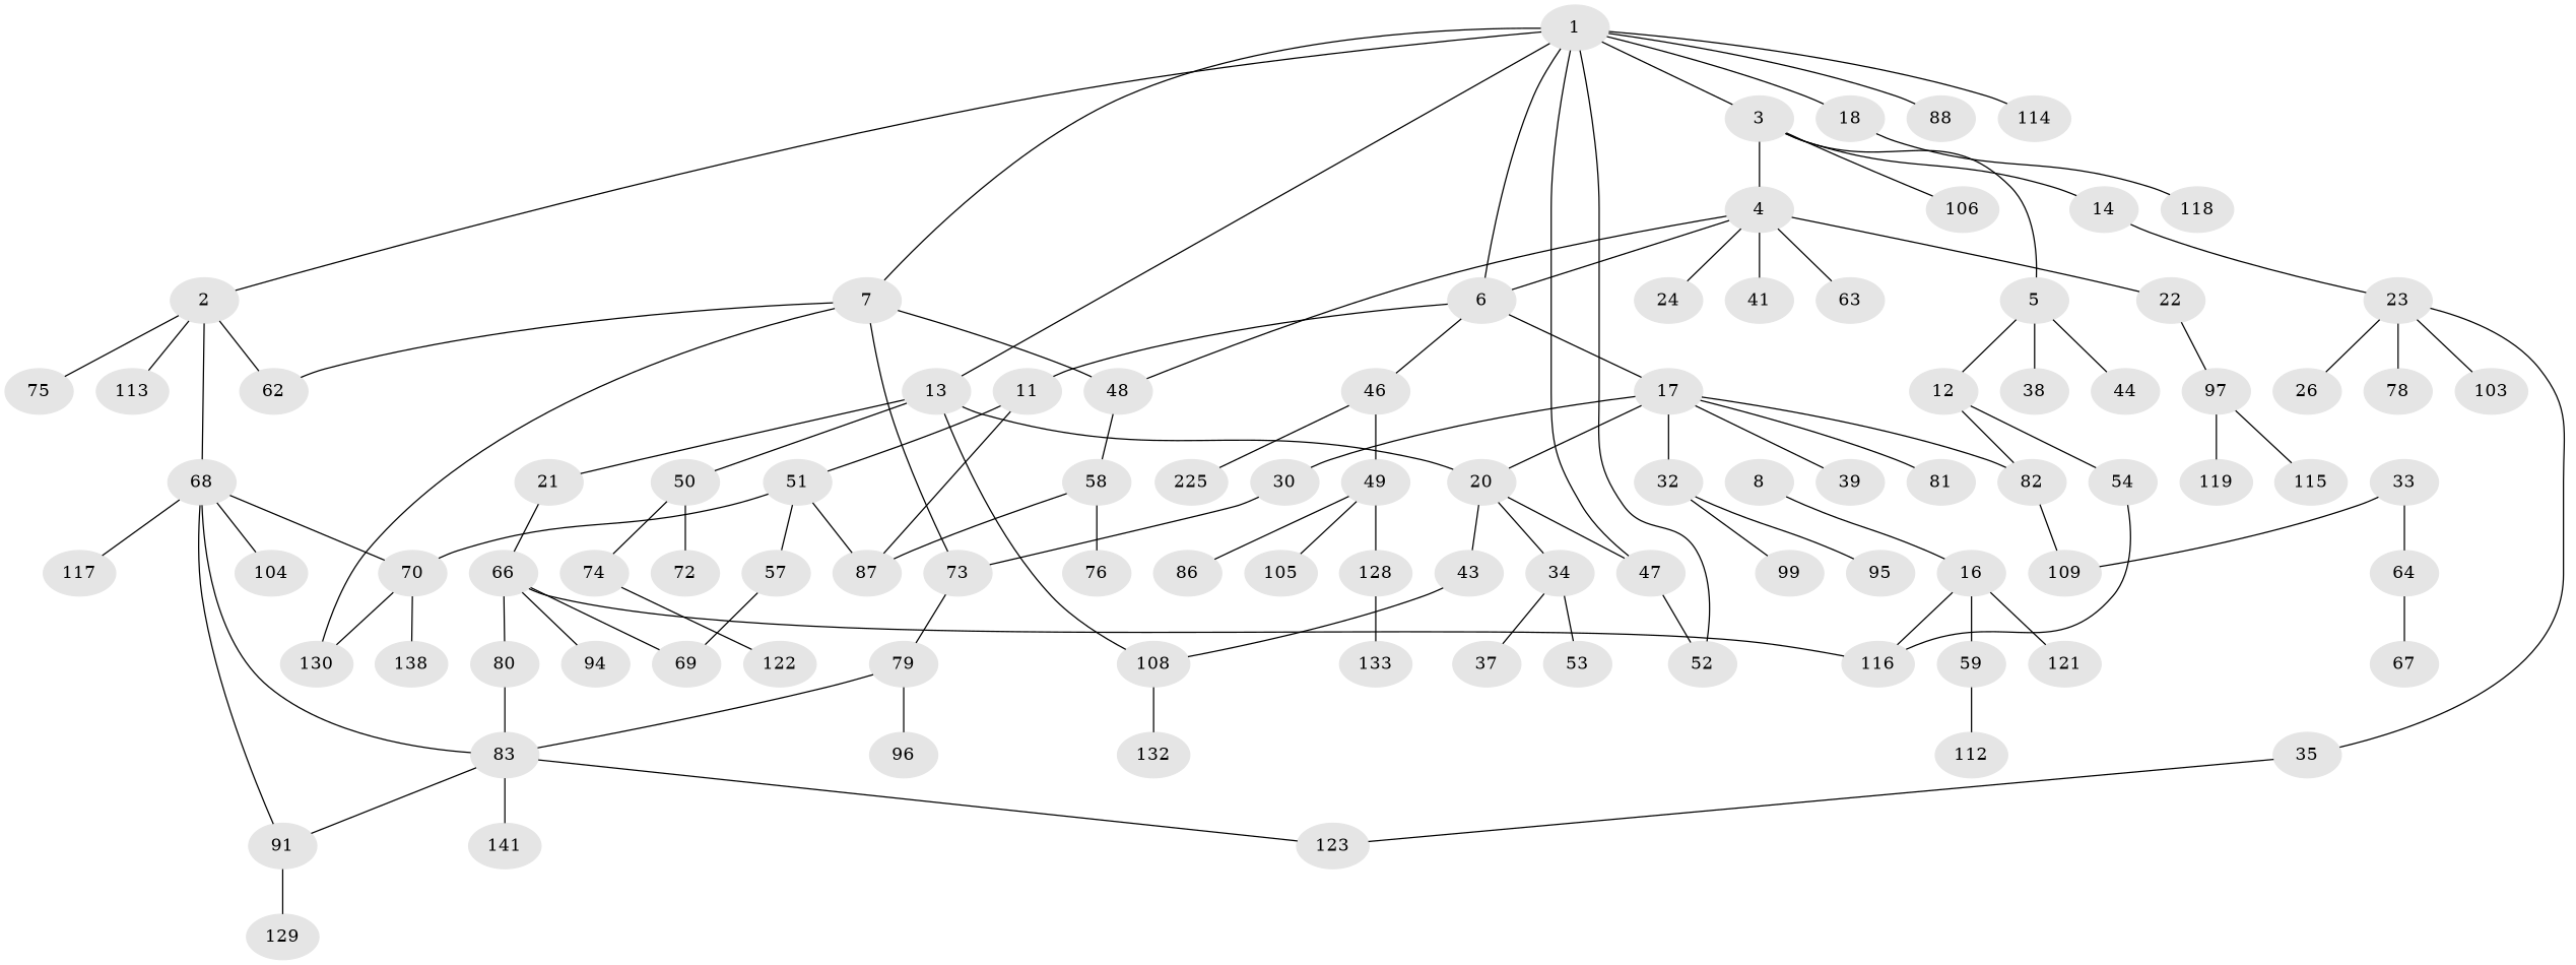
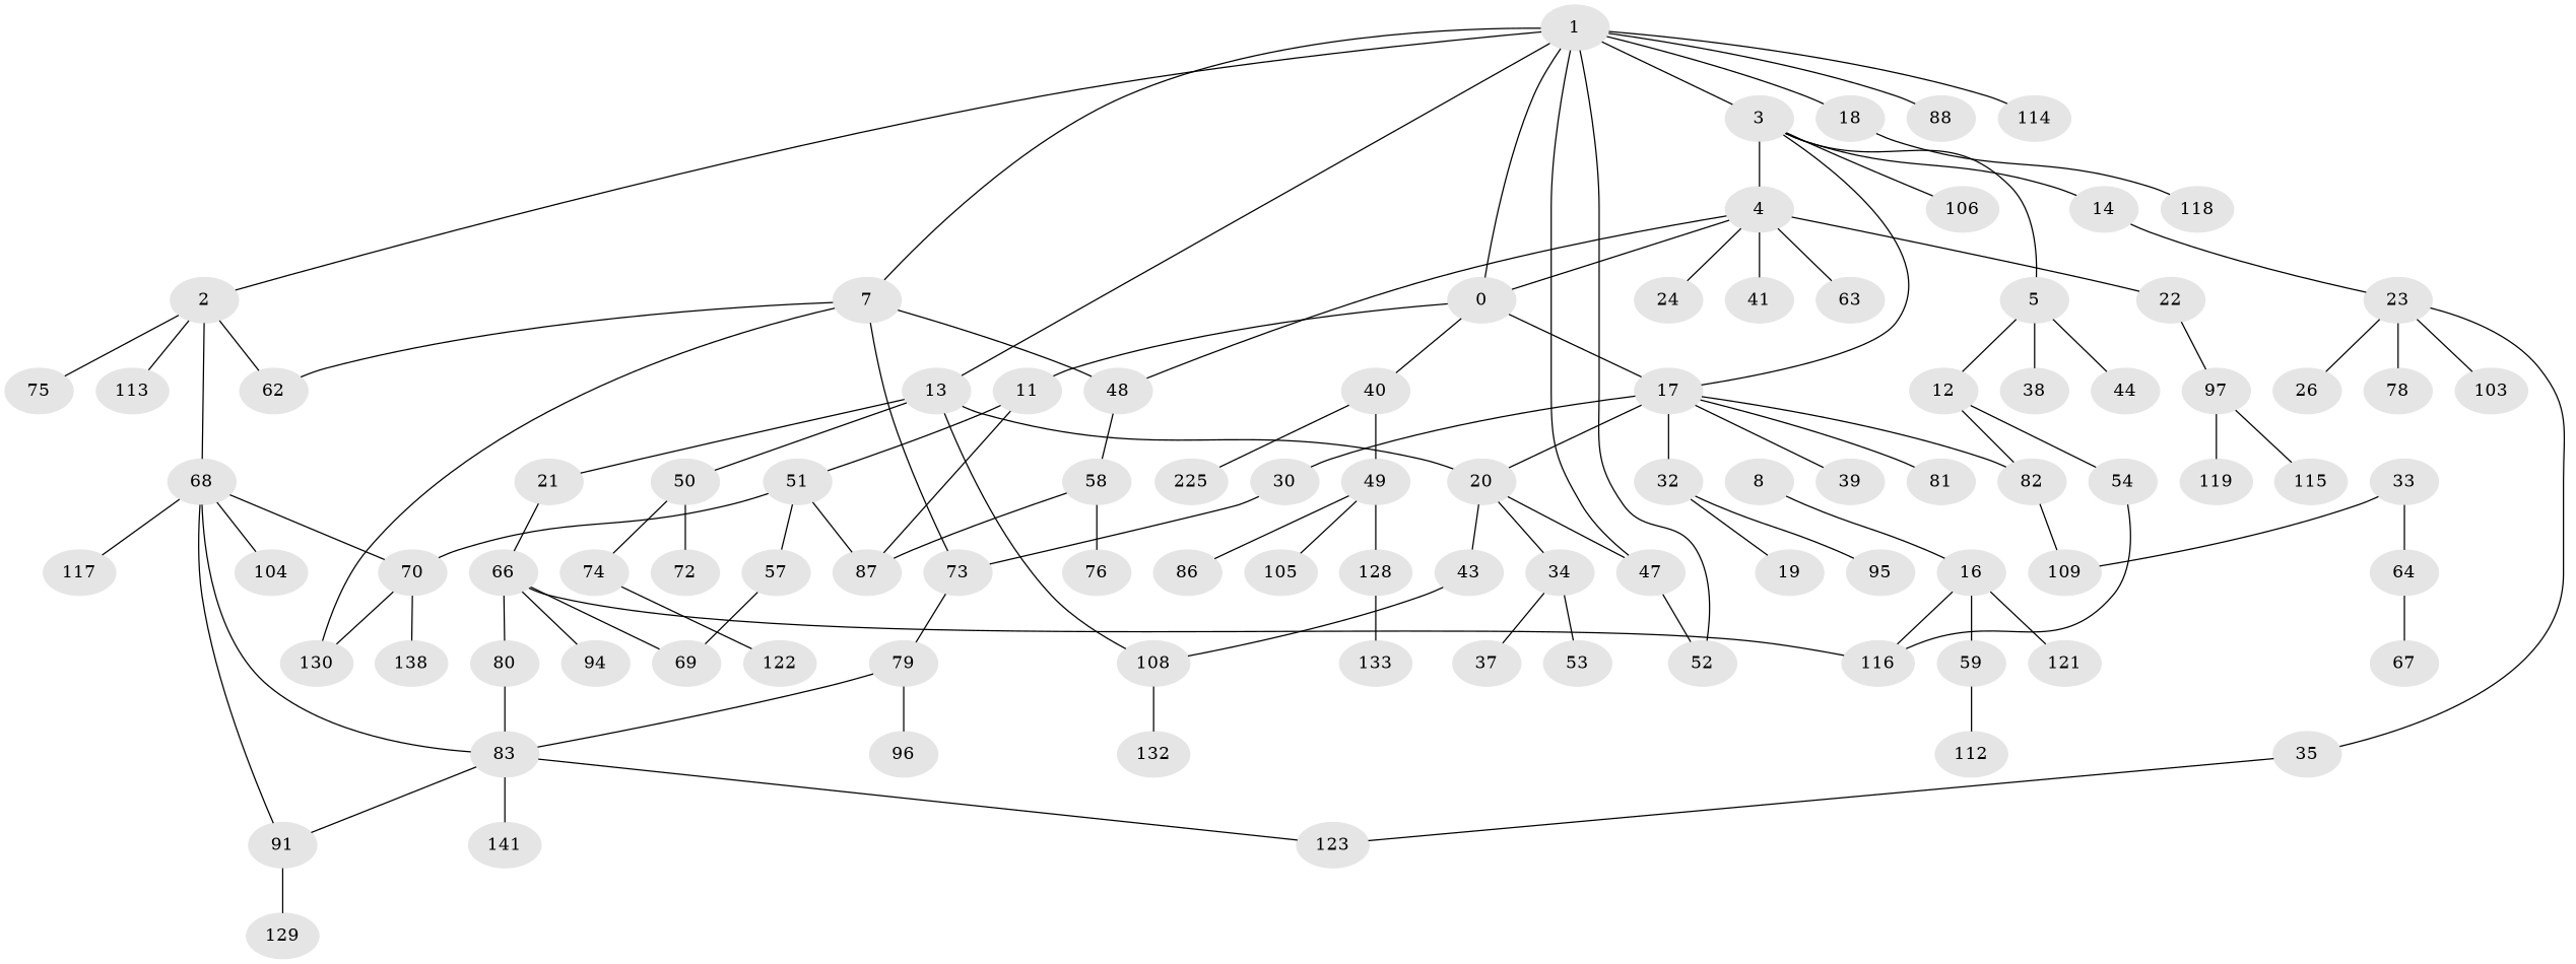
  graph {
    node [color=gray90 style=filled]
    1 [super="+36"]
    2 [super="+19"]
    3 [super="+9"]
-   6 [super="+27"]
+   6 [super="+27" label=0]
    7 [super="+110"]
    13 [super="+42"]
    18
    47
    52 [super="+55"]
    88
    114
    62 [super="+90"]
    68 [super="+71"]
    75 [super="+107"]
    113 [super="+137"]
    4 [super="+15"]
    5 [super="+10"]
    14
    17 [super="+46"]
    106
    11
-   40 [super="+60" label=46]
+   40 [super="+60"]
    48
    73
    130
    20 [super="+25"]
    21
    50 [super="+56"]
    108 [super="+120"]
    118
    16 [super="+28"]
    8
    70 [super="+101"]
    83 [super="+139"]
    91 [super="+111"]
    104
    117 [super="+126"]
    22 [super="+45"]
    24
    41
    63
    12
    38
    44 [super="+92"]
    23 [super="+29"]
    30 [super="+31"]
    32
    39
    81
    82 [super="+135"]
    97 [super="+124"]
    58 [super="+134"]
    54
    51 [super="+65"]
    87 [super="+131"]
    49 [super="+85"]
    n57 [label=225 super="+136"]
    79 [super="+127"]
    59 [super="+84"]
    116
    121
    57 [super="+61"]
    33 [super="+100"]
    64
    109
    34
    43 [super="+77"]
    66 [super="+93"]
    72
    74 [super="+89"]
    132
    26
    35
    78
    103
    112
    95 [super="+98"]
-   99
+   99 [label=19]
    37
    53
    69 [super="+142"]
    80 [super="+140"]
    94
    119
    115
    123
    67 [super="+102"]
    86
    105
    128
    76
    133
    122
    138
    141
    129
    96
    1 -- 2
    1 -- 3
    1 -- 6
    1 -- 7
    1 -- 13
    1 -- 18
    1 -- 47
    1 -- 52
    1 -- 88
    1 -- 114
    2 -- 62
    2 -- 68
    2 -- 75
    2 -- 113
    3 -- 4 [weight=2]
    3 -- 5
    3 -- 14
+   3 -- 17
    3 -- 106
    6 -- 17
    6 -- 11
    6 -- 40
    7 -- 62
    7 -- 48
    7 -- 73
    7 -- 130
    13 -- 20
    13 -- 21
    13 -- 50
    13 -- 108
    18 -- 118
    47 -- 52
    68 -- 70
    68 -- 83
    68 -- 91
    68 -- 104
    68 -- 117
    4 -- 6
    4 -- 48
    4 -- 22
    4 -- 24
    4 -- 41
    4 -- 63
    5 -- 12
    5 -- 38
    5 -- 44
    14 -- 23
    17 -- 20
    17 -- 30 [weight=2]
    17 -- 32
    17 -- 39
    17 -- 81
    17 -- 82
    11 -- 51
    11 -- 87
    40 -- 49
    40 -- n57
    48 -- 58
    73 -- 79
    20 -- 47
    20 -- 34
    20 -- 43
    21 -- 66
    50 -- 72
    50 -- 74
    108 -- 132
    16 -- 59
    16 -- 116
    16 -- 121
    8 -- 16
    70 -- 130
    70 -- 138
    83 -- 91
    83 -- 123
    83 -- 141
    91 -- 129
    22 -- 97
    12 -- 82
    12 -- 54
    23 -- 26
    23 -- 35
    23 -- 78
    23 -- 103
    30 -- 73
    32 -- 95
    32 -- 99
    82 -- 109
    97 -- 119
    97 -- 115
    58 -- 87
    58 -- 76
    54 -- 116
    51 -- 70
    51 -- 87
    51 -- 57
    49 -- 86
    49 -- 105
    49 -- 128
    79 -- 83
    79 -- 96
    59 -- 112
    57 -- 69
    33 -- 64
    33 -- 109
    64 -- 67
    34 -- 37
    34 -- 53
    43 -- 108
    66 -- 116
    66 -- 69
    66 -- 80
    66 -- 94
    74 -- 122
    35 -- 123
    80 -- 83
    128 -- 133
  }
